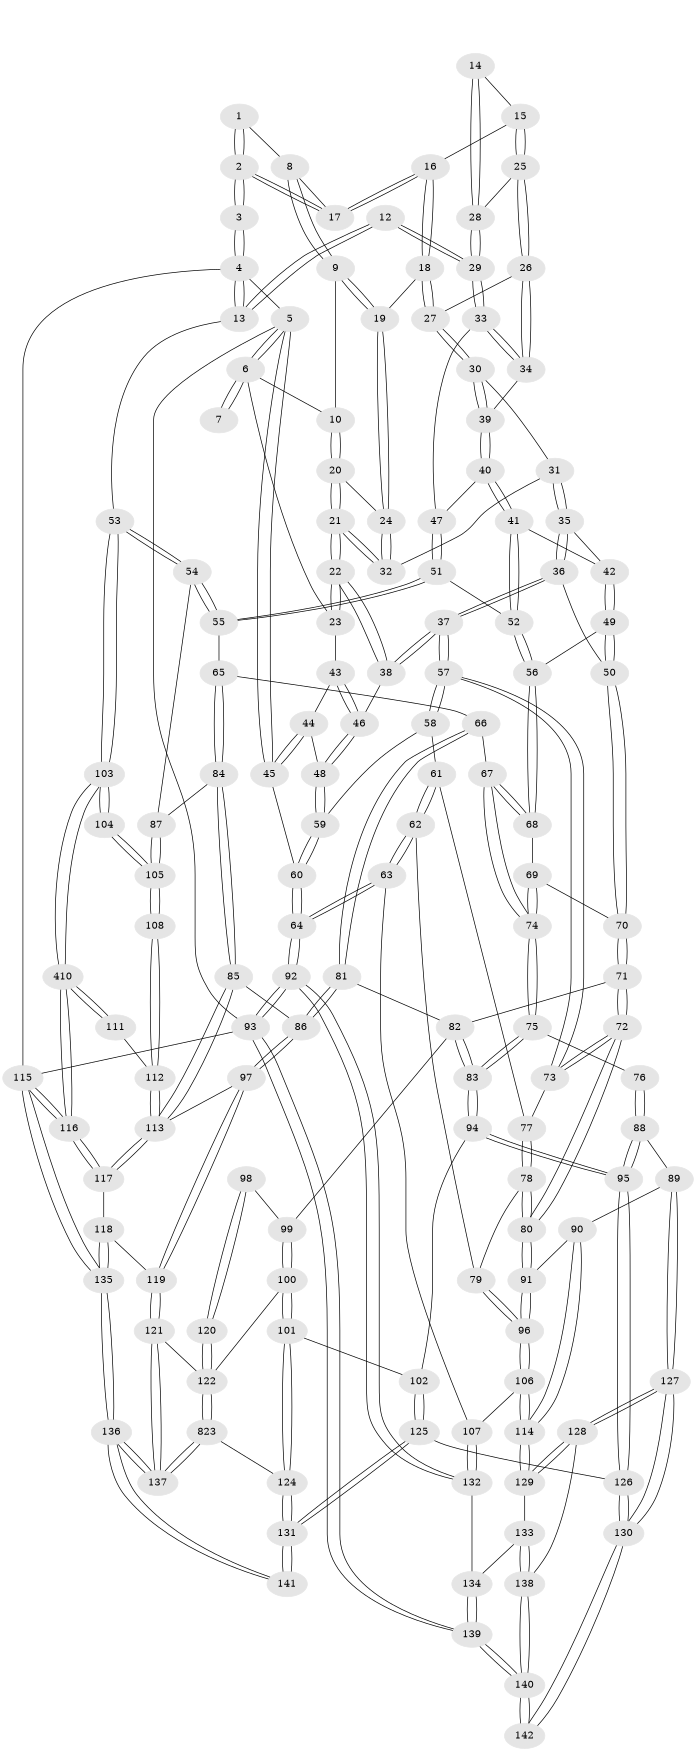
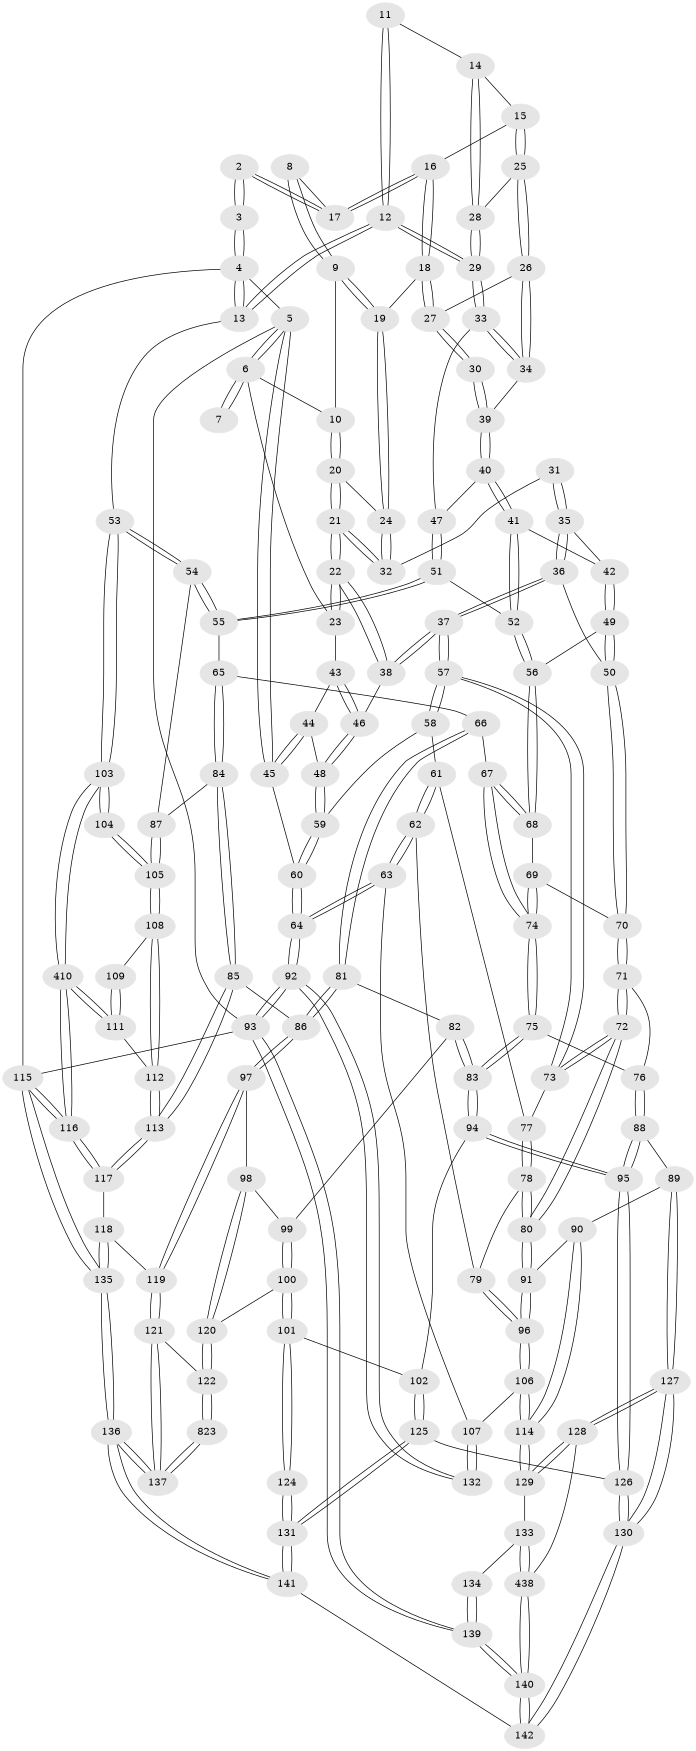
  graph {
    node [color=gray90 style=filled]
-   1
    2
    8
    3
    17
    9
    4
    5
    13
    115
    6
    45
    93
    53
    116
    135
    7
    23
    10
    60
    139
    43
    20
    19
    24
    21
+   11
    12
    14
    29
    15
    28
    33
    54
    103
    16
    25
    18
    26
    27
    30
    32
    22
    38
    46
    44
    34
    39
    31
    47
    35
    40
    36
    42
    51
    37
    50
    49
    57
    70
    58
    73
    48
    41
    52
    56
    59
    64
    55
    68
    71
    65
    87
    104
    n75 [label=410]
    105
    66
    84
    69
    61
    77
    62
    92
    63
    79
    78
    107
    96
    132
    67
    81
    85
    74
    82
    86
    75
    72
    76
    80
    88
    91
    83
    94
    89
    95
    106
    99
    97
    100
    102
    113
    117
    98
    119
    108
    90
    127
    126
    114
    130
    128
    129
    134
    140
    125
    120
    121
    122
    101
    124
    131
    111
+   109
    112
    118
    133
    136
    137
    n139 [label=823]
    141
    142
-   138
-   1 -- 2
-   1 -- 2
-   1 -- 8
+   138 [label=438]
    2 -- 3
    2 -- 3
    2 -- 17
    2 -- 17
    8 -- 17
    8 -- 9
    8 -- 9
    3 -- 4
    3 -- 4
    9 -- 10
    9 -- 19
    9 -- 19
    4 -- 5
    4 -- 13
    4 -- 13
    4 -- 115
    5 -- 6
    5 -- 6
    5 -- 45
    5 -- 45
    5 -- 93
    13 -- 53
    115 -- 116
    115 -- 116
    115 -- 135
    115 -- 135
    6 -- 7
    6 -- 7
    6 -- 23
    6 -- 10
    45 -- 60
    93 -- 115
    93 -- 139
    93 -- 139
    53 -- 54
    53 -- 54
    53 -- 103
    53 -- 103
    116 -- 117
    116 -- 117
    135 -- 136
    135 -- 136
    23 -- 43
    10 -- 20
    10 -- 20
    60 -- 64
    60 -- 64
    139 -- 140
    139 -- 140
    43 -- 46
    43 -- 46
    43 -- 44
    20 -- 24
    20 -- 21
    20 -- 21
    19 -- 24
    19 -- 24
    24 -- 32
    24 -- 32
    21 -- 32
    21 -- 32
    21 -- 22
    21 -- 22
+   11 -- 12
+   11 -- 12
+   11 -- 14
    12 -- 13
    12 -- 13
    12 -- 29
    12 -- 29
    14 -- 15
    14 -- 28
    14 -- 28
    29 -- 33
    29 -- 33
    15 -- 16
    15 -- 25
    15 -- 25
    28 -- 29
    28 -- 29
    33 -- 34
    33 -- 34
    33 -- 47
    54 -- 55
    54 -- 55
    54 -- 87
    103 -- 104
    103 -- 104
    103 -- n75
    103 -- n75
    16 -- 17
    16 -- 17
    16 -- 18
    16 -- 18
    25 -- 28
    25 -- 26
    25 -- 26
    18 -- 19
    18 -- 27
    18 -- 27
    26 -- 27
    26 -- 34
    26 -- 34
    27 -- 30
    27 -- 30
    30 -- 39
    30 -- 39
-   30 -- 31
    22 -- 23
    22 -- 23
    22 -- 38
    22 -- 38
    38 -- 46
    46 -- 48
    46 -- 48
    44 -- 45
    44 -- 45
    44 -- 48
    34 -- 39
    39 -- 40
    39 -- 40
    31 -- 32
    31 -- 35
    31 -- 35
    47 -- 51
    47 -- 51
    35 -- 36
    35 -- 36
    35 -- 42
    40 -- 47
    40 -- 41
    40 -- 41
    36 -- 37
    36 -- 37
    36 -- 50
    42 -- 49
    42 -- 49
    51 -- 52
    51 -- 55
    51 -- 55
    37 -- 38
    37 -- 38
    37 -- 57
    37 -- 57
    50 -- 70
    50 -- 70
    49 -- 50
    49 -- 50
    49 -- 56
    57 -- 58
    57 -- 58
    57 -- 73
    57 -- 73
    70 -- 71
    70 -- 71
    58 -- 59
    58 -- 61
    73 -- 77
    48 -- 59
    48 -- 59
    41 -- 42
    41 -- 52
    41 -- 52
    52 -- 56
    52 -- 56
    56 -- 68
    56 -- 68
    59 -- 60
    59 -- 60
    64 -- 92
    64 -- 92
    55 -- 65
    68 -- 69
    71 -- 72
    71 -- 72
-   71 -- 82
+   71 -- 76
    65 -- 66
    65 -- 84
    65 -- 84
    87 -- 105
    87 -- 105
    104 -- 105
    104 -- 105
    n75 -- 116
    n75 -- 116
    n75 -- 111
    n75 -- 111
    105 -- 108
    105 -- 108
    66 -- 67
    66 -- 81
    66 -- 81
    84 -- 87
    84 -- 85
    84 -- 85
    69 -- 70
    69 -- 74
    69 -- 74
    61 -- 77
    61 -- 62
    61 -- 62
    77 -- 78
    77 -- 78
    62 -- 63
    62 -- 63
    62 -- 79
    92 -- 93
    92 -- 93
    92 -- 132
    92 -- 132
    63 -- 64
    63 -- 64
    63 -- 107
    79 -- 96
    79 -- 96
    78 -- 79
    78 -- 80
    78 -- 80
    107 -- 132
    107 -- 132
    96 -- 106
    96 -- 106
-   132 -- 134
    67 -- 68
    67 -- 68
    67 -- 74
    67 -- 74
    81 -- 82
    81 -- 86
    81 -- 86
    85 -- 86
    85 -- 113
    85 -- 113
    74 -- 75
    74 -- 75
    82 -- 83
    82 -- 83
    82 -- 99
    86 -- 97
    86 -- 97
    75 -- 76
    75 -- 83
    75 -- 83
    72 -- 73
    72 -- 73
    72 -- 80
    72 -- 80
    76 -- 88
    76 -- 88
    80 -- 91
    80 -- 91
    88 -- 89
    88 -- 95
    88 -- 95
    91 -- 96
    91 -- 96
    83 -- 94
    83 -- 94
    94 -- 95
    94 -- 95
    94 -- 102
    89 -- 90
    89 -- 127
    89 -- 127
    95 -- 126
    95 -- 126
    106 -- 107
    106 -- 114
    106 -- 114
    99 -- 100
    99 -- 100
-   97 -- 113
+   97 -- 98
    97 -- 119
    97 -- 119
-   100 -- 122
+   100 -- 120
    100 -- 101
    100 -- 101
    102 -- 125
    102 -- 125
    113 -- 117
    113 -- 117
    117 -- 118
    98 -- 99
    98 -- 120
    98 -- 120
    119 -- 121
    119 -- 121
+   108 -- 109
    108 -- 112
    108 -- 112
    90 -- 91
    90 -- 114
    90 -- 114
    127 -- 130
    127 -- 130
    127 -- 128
    127 -- 128
    126 -- 130
    126 -- 130
    114 -- 129
    114 -- 129
    130 -- 142
    130 -- 142
    128 -- 129
    128 -- 129
    128 -- 138
    129 -- 133
    134 -- 139
    134 -- 139
    140 -- 142
    140 -- 142
    125 -- 126
    125 -- 131
    125 -- 131
    120 -- 122
    120 -- 122
    121 -- 122
    121 -- 137
    121 -- 137
    122 -- n139
    122 -- n139
    101 -- 102
    101 -- 124
    101 -- 124
    124 -- 131
    124 -- 131
    131 -- 141
    131 -- 141
    111 -- 112
+   109 -- 111
+   109 -- 111
    112 -- 113
    112 -- 113
    118 -- 135
    118 -- 135
    118 -- 119
    133 -- 134
    133 -- 138
    133 -- 138
    136 -- 137
    136 -- 137
    136 -- 141
    136 -- 141
-   n139 -- 124
    n139 -- 137
    n139 -- 137
+   141 -- 142
    138 -- 140
    138 -- 140
  }
